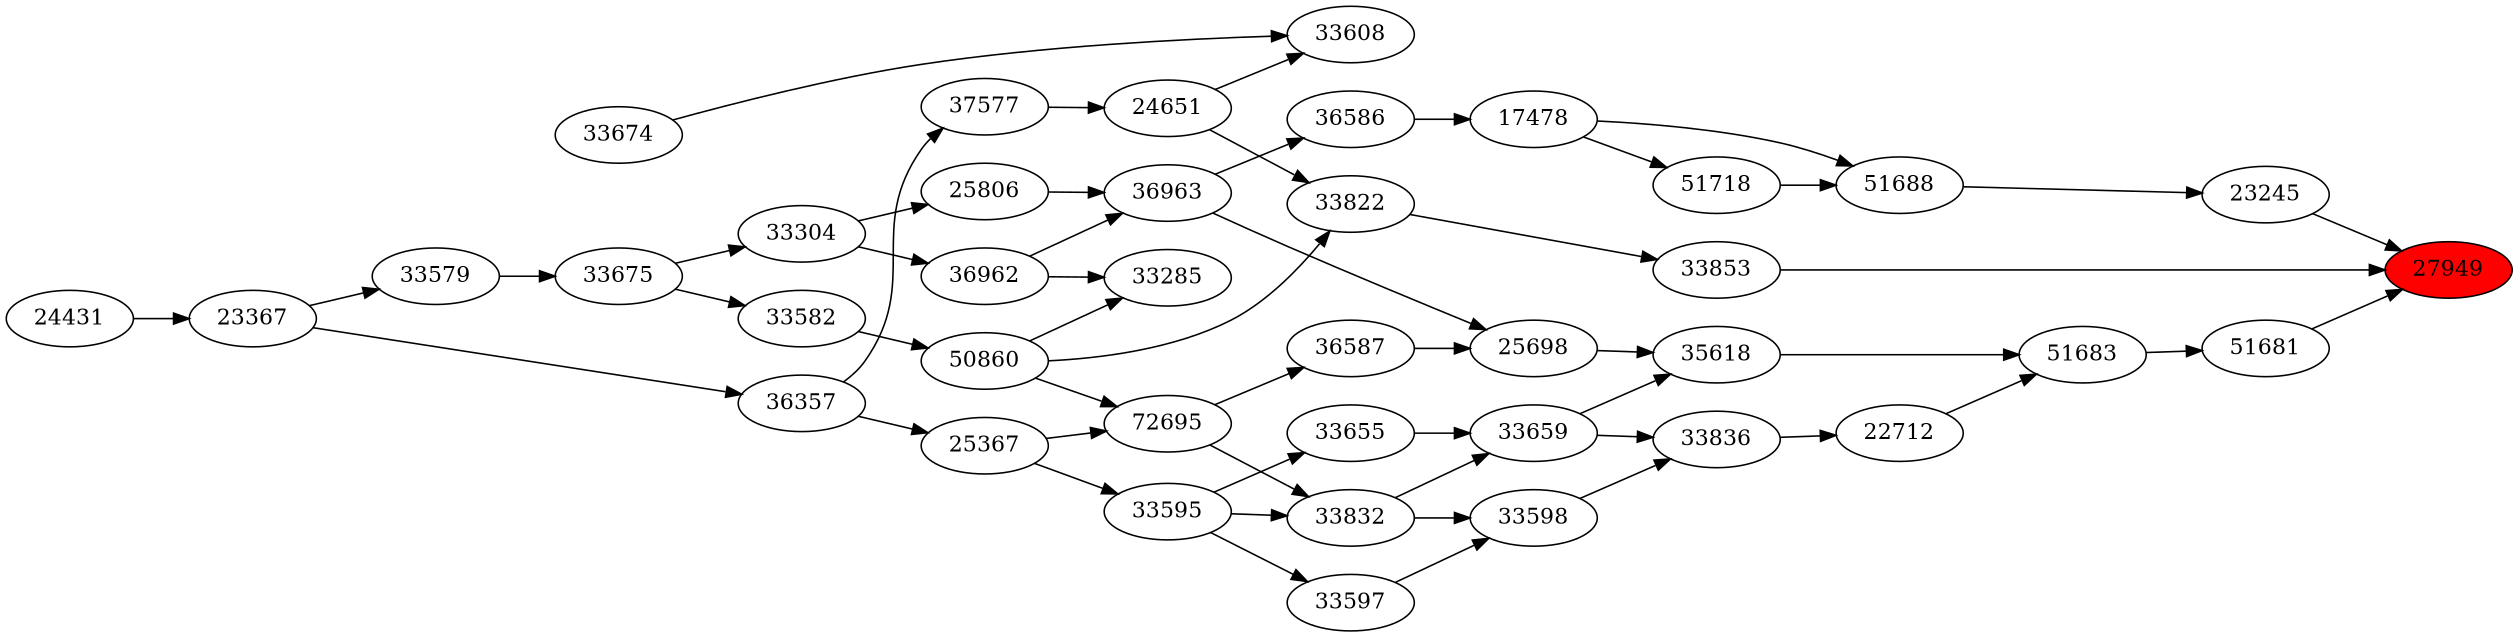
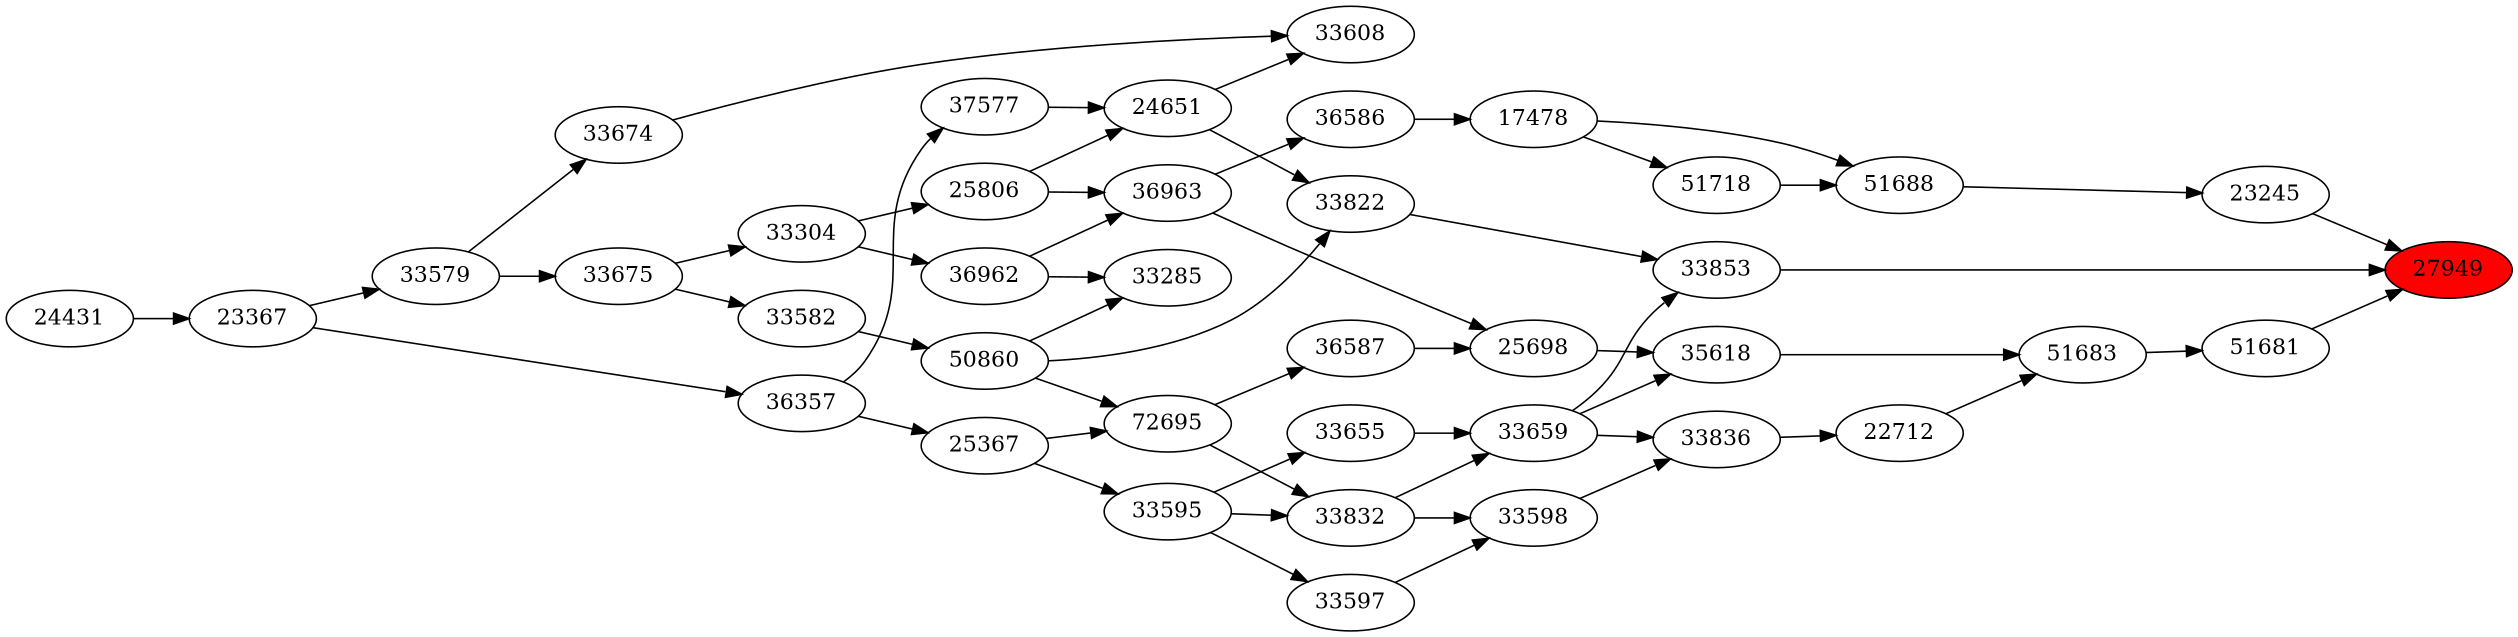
  strict digraph {
    rankdir=LR
    n1 [fillcolor=red label=27949 style=filled]
    n2 [label=23245]
    n3 [label=51681]
    n4 [label=33853]
    n5 [label=51688]
    n6 [label=51683]
    n7 [label=33659]
    n8 [label=35618]
    n9 [label=33836]
    n10 [label=22712]
    n11 [label=33822]
    n12 [label=17478]
    n13 [label=51718]
    n14 [label=33655]
    n15 [label=33832]
    n16 [label=33598]
    n17 [label=24651]
    n18 [label=33608]
    n19 [label=50860]
    n20 [label=72695]
    n21 [label=33285]
    n22 [label=36587]
    n23 [label=36586]
    n24 [label=25698]
    n25 [label=33595]
    n26 [label=33597]
    n27 [label=25806]
    n28 [label=36963]
    n29 [label=37577]
    n30 [label=33582]
    n31 [label=25367]
    n32 [label=33304]
    n33 [label=36962]
    n34 [label=33674]
    n35 [label=36357]
    n36 [label=33675]
    n37 [label=33579]
    n38 [label=23367]
    n39 [label=24431]
    n2 -> n1
    n3 -> n1
    n4 -> n1
    n5 -> n2
    n6 -> n3
+   n7 -> n4
    n7 -> n8
    n7 -> n9
    n8 -> n6
    n9 -> n10
    n10 -> n6
    n11 -> n4
    n12 -> n5
    n12 -> n13
    n13 -> n5
    n14 -> n7
    n15 -> n7
    n15 -> n16
    n16 -> n9
    n17 -> n11
    n17 -> n18
    n19 -> n11
    n19 -> n20
    n19 -> n21
    n20 -> n15
    n20 -> n22
    n22 -> n24
    n23 -> n12
    n24 -> n8
    n25 -> n14
    n25 -> n15
    n25 -> n26
    n26 -> n16
+   n27 -> n17
    n27 -> n28
    n28 -> n23
    n28 -> n24
    n29 -> n17
    n30 -> n19
    n31 -> n20
    n31 -> n25
    n32 -> n27
    n32 -> n33
    n33 -> n21
    n33 -> n28
    n34 -> n18
    n35 -> n29
    n35 -> n31
    n36 -> n30
    n36 -> n32
+   n37 -> n34
    n37 -> n36
    n38 -> n35
    n38 -> n37
    n39 -> n38
  }
